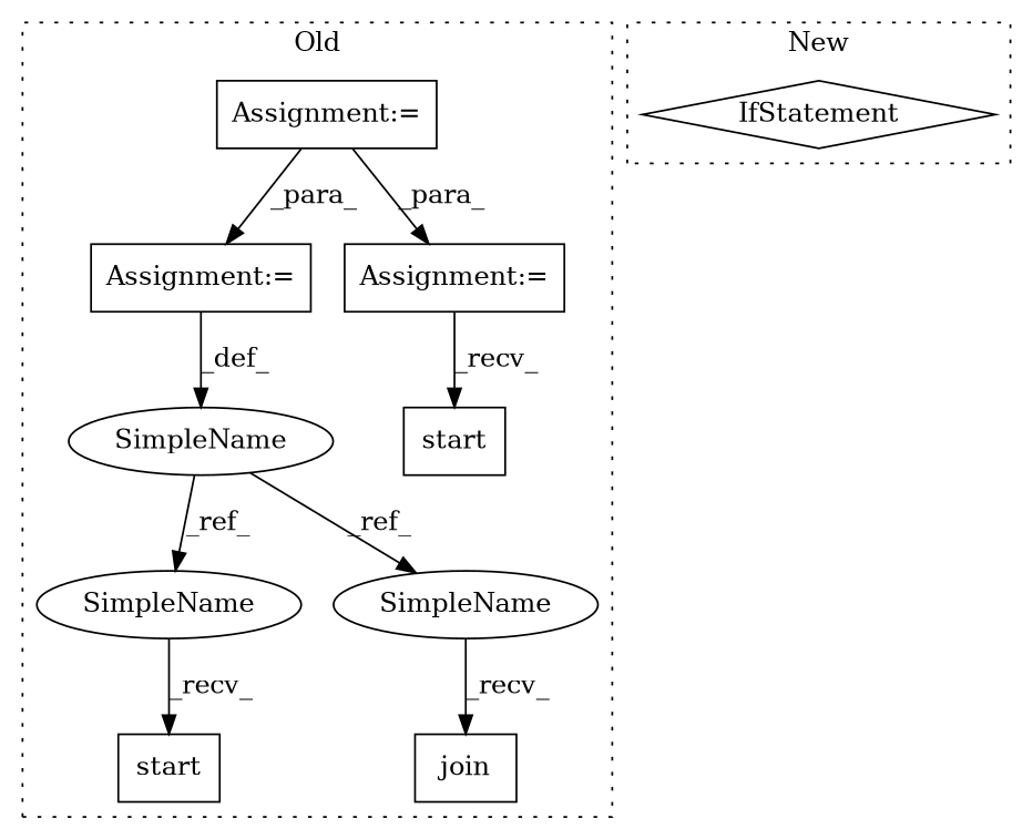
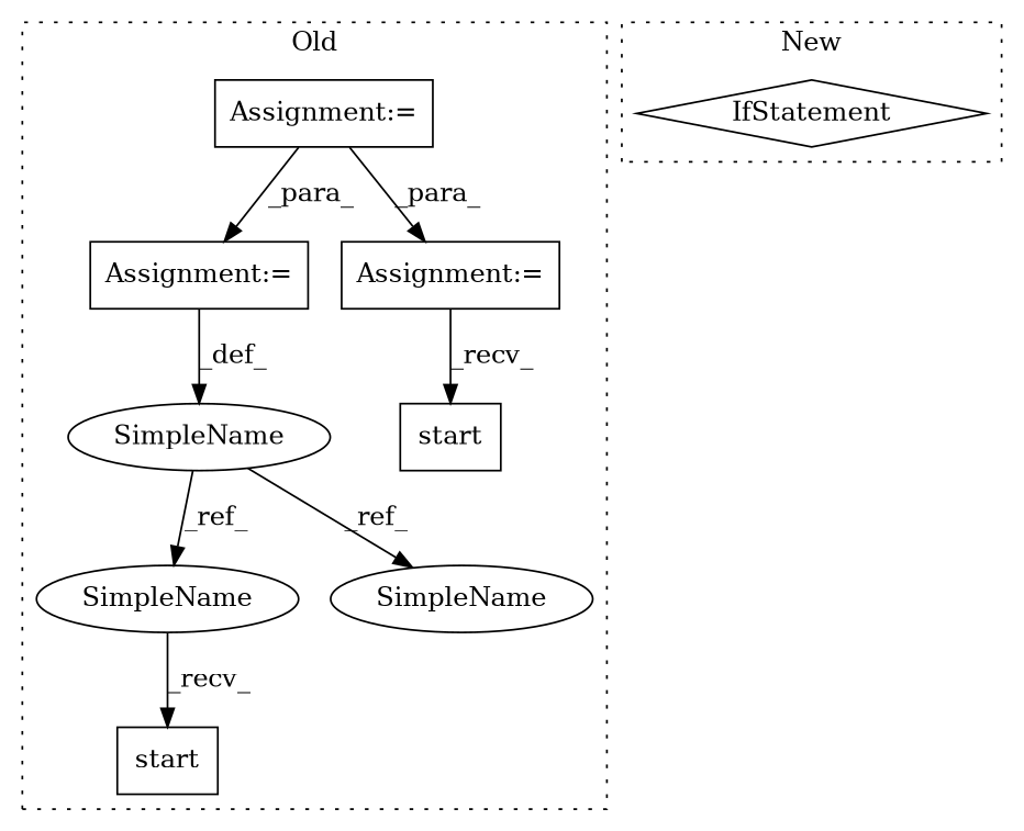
  digraph {
    node [a=32 l=1 shape=box]
    n1 [l=7 label=start s=9732]
    n2 [a=7 label="Assignment:=" s=9190]
    n3 [a=7 label="Assignment:=" s=9672]
-   n4 [l=6 label=join s=9747]
    n5 [a=42 label=SimpleName s=9671 shape=ellipse]
    n6 [a=7 label="Assignment:=" s=9264]
    n7 [l=7 label=start s=9324]
    n8 [a=42 label=SimpleName s=9730 shape=ellipse]
    n9 [a=42 label=SimpleName s=9745 shape=ellipse]
    n10 [a=25 l="4,2" label=IfStatement s="9201,9258" shape=diamond]
    subgraph cluster_1 {
      label=Old
      style=dotted
      n1
      n2
      n3
-     n4
      n5
      n6
      n7
      n8
      n9
    }
    subgraph cluster_2 {
      label=New
      style=dotted
      n10
    }
    n2 -> n3 [label=_para_]
    n2 -> n6 [label=_para_]
    n3 -> n5 [label=_def_]
    n5 -> n8 [label=_ref_]
    n5 -> n9 [label=_ref_]
    n6 -> n7 [label=_recv_]
    n8 -> n1 [label=_recv_]
-   n9 -> n4 [label=_recv_]
  }
